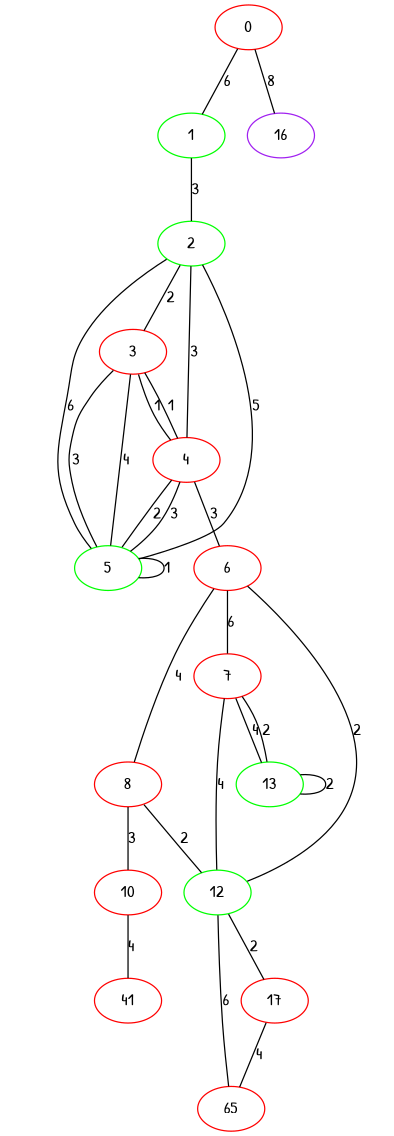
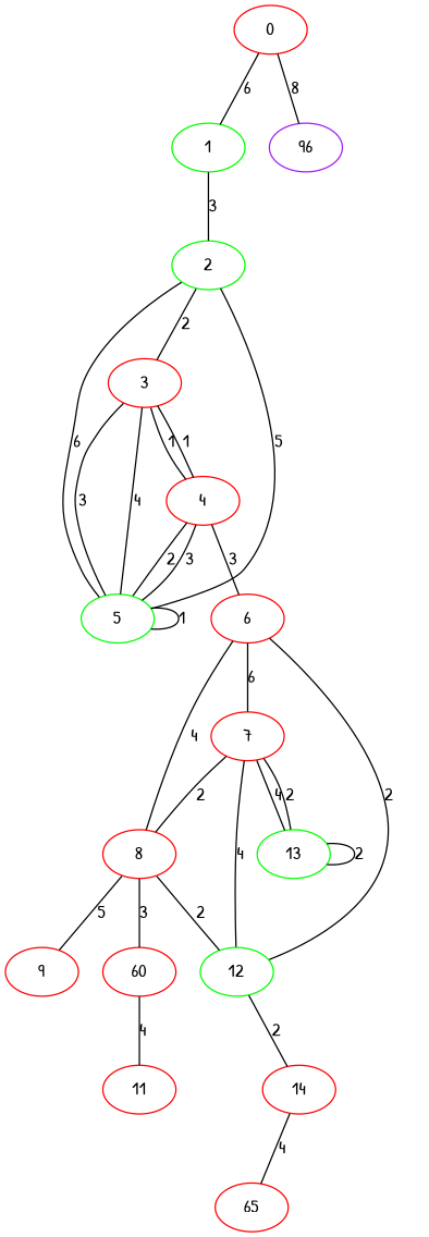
  graph {
    fontname="Patrick Hand"
    node [color=red fontname="Patrick Hand" weight=1]
    edge [fontname="Patrick Hand"]
    1 [color=green]
    0
-   16 [color=purple weight=4]
+   16 [color=purple weight=4 label=96]
    2 [color=green]
    3
    4
    5 [color=green weight=2]
    6
    7
    8
    12 [color=green]
    13 [color=green weight=2]
-   10
-   14 [label=17]
+   9
+   10 [label=60]
+   14
    n16 [label=65]
-   11 [label=41]
+   11
    1 -- 2 [label=3]
    0 -- 1 [label=6]
    0 -- 16 [label=8]
    2 -- 3 [label=2]
-   2 -- 4 [label=3]
    2 -- 5 [label=5]
    2 -- 5 [label=6]
    3 -- 4 [label=1]
    3 -- 4 [label=1]
    3 -- 5 [label=3]
    3 -- 5 [label=4]
    4 -- 5 [label=2]
    4 -- 5 [label=3]
    4 -- 6 [label=3]
    5 -- 5 [label=1]
    6 -- 7 [label=6]
    6 -- 8 [label=4]
    6 -- 12 [label=2]
+   7 -- 8 [label=2]
    7 -- 12 [label=4]
    7 -- 13 [label=4]
    7 -- 13 [label=2]
    8 -- 12 [label=2]
+   8 -- 9 [label=5]
    8 -- 10 [label=3]
    12 -- 14 [label=2]
-   12 -- n16 [label=6]
    13 -- 13 [label=2]
    10 -- 11 [label=4]
    14 -- n16 [label=4]
  }
